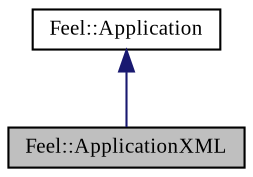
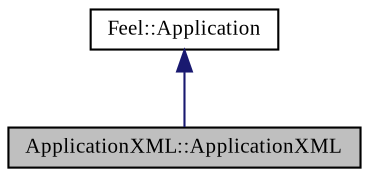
  digraph {
    fontname="Liberation Serif"
    node [color=black fontname="Liberation Serif" fontsize=10 shape=record style=filled]
-   n1 [fillcolor=grey75 fontcolor=black height=0.2 label="Feel::ApplicationXML" width=0.4]
+   n1 [fillcolor=grey75 fontcolor=black height=0.2 label="ApplicationXML::ApplicationXML" width=0.4]
    n2 [fillcolor=white height=0.2 label="Feel::Application" width=0.4]
    n2 -> n1 [color=midnightblue dir=back fontname="Liberation Serif" fontsize=10 labelfontname=Helvetica labelfontsize=10 style=solid]
  }
